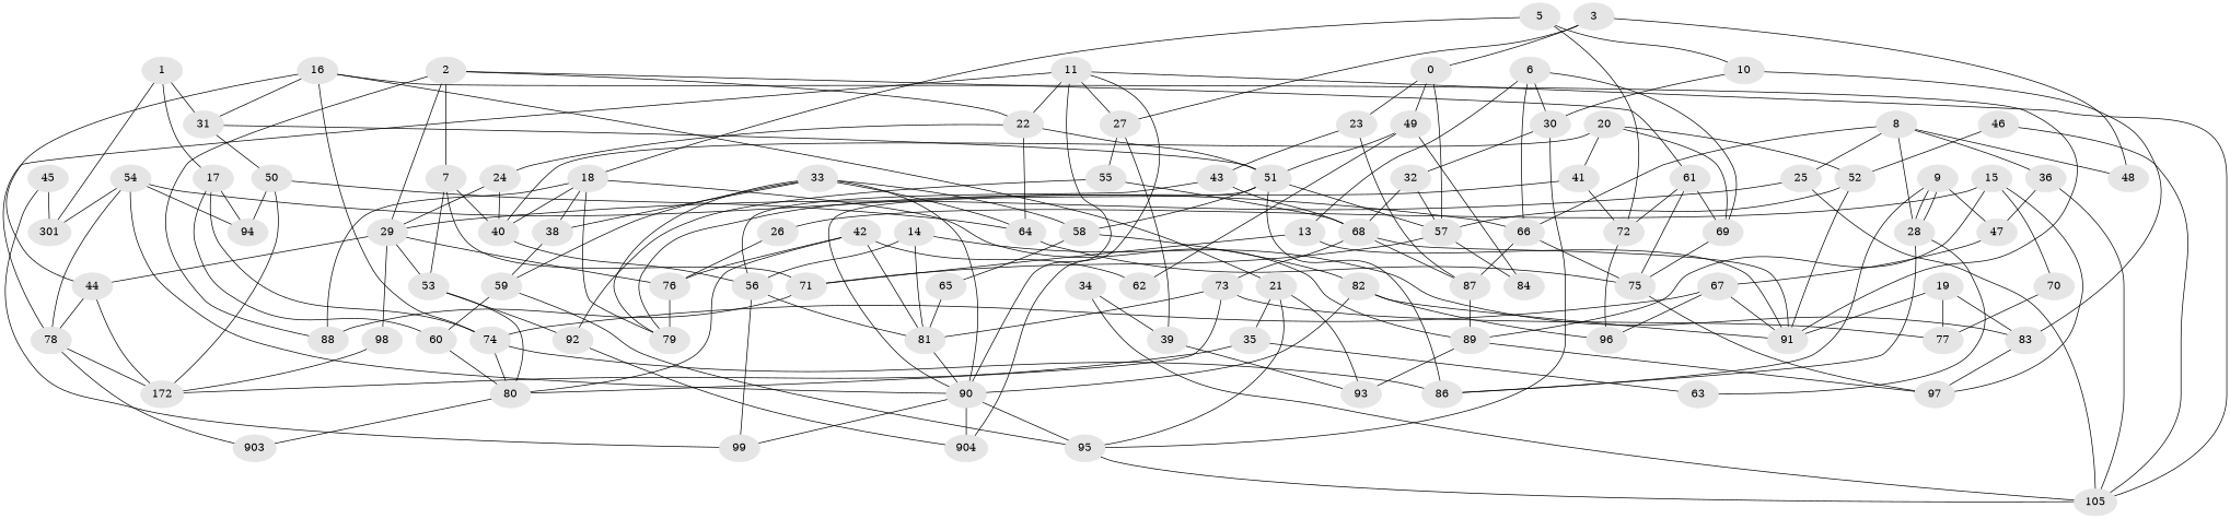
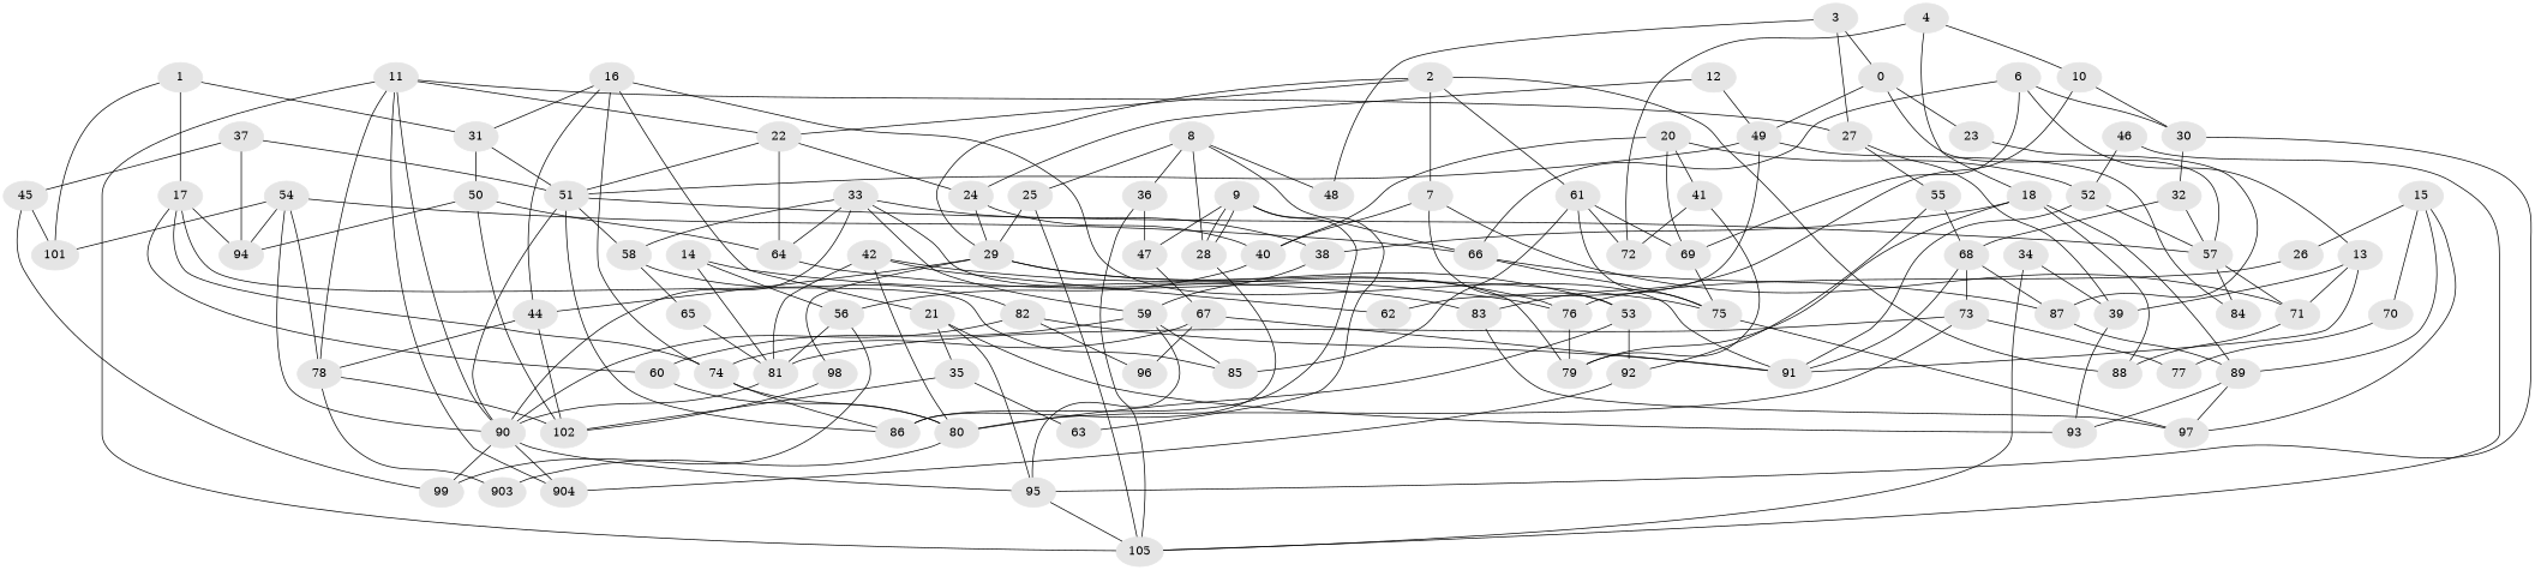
  graph {
    node [color=gray90 style=filled]
    1
    17
    31
-   101 [label=301]
+   101
    74
    60
+   85
    94
    51
    50
    2
    7
    22
    29
    61
    88
    40
    53
    71
    24
    64
    44
    76
    98
    72
    69
    75
    n28 [label=0]
    3
    27
    48
    23
    49
    57
    39
    55
-   4 [label=5]
+   4
    10
    18
    30
    83
    89
    38
    79
    96
-   43
    87
    62
    84
    6
    13
    66
    91
    95
    32
    56
    80
    92
    8
    25
    28
    36
    n63 [label=105]
    86
    47
    9
    63
    67
    97
    11
    78
    90
    n73 [label=904]
-   102 [label=172]
+   102
    n75 [label=903]
    99
+   12
    93
    14
    81
    15
    26
    70
    77
    16
    21
    35
    59
-   19
    20
    41
    52
    58
    68
    73
    33
    65
    82
    34
+   37
    45
    42
    46
    54
    1 -- 17
    1 -- 31
    1 -- 101
    17 -- 74
    17 -- 60
+   17 -- 85
    17 -- 94
    31 -- 51
    31 -- 50
    74 -- 80
    74 -- 86
    60 -- 80
    51 -- 57
    51 -- 86
    51 -- 90
    51 -- 58
    50 -- 94
    50 -- 64
    50 -- 102
    2 -- 7
    2 -- 22
    2 -- 29
    2 -- 61
    2 -- 88
    7 -- 40
    7 -- 53
    7 -- 71
    22 -- 51
    22 -- 24
    22 -- 64
    29 -- 53
    29 -- 44
    29 -- 76
    29 -- 98
+   61 -- 85
    61 -- 72
    61 -- 69
    61 -- 75
    40 -- 56
    53 -- 80
    53 -- 92
    71 -- 88
    24 -- 29
    24 -- 40
    64 -- 75
    44 -- 78
    44 -- 102
    76 -- 79
    98 -- 102
-   72 -- 96
    69 -- 75
    75 -- 97
    n28 -- 23
    n28 -- 49
    n28 -- 57
    3 -- n28
    3 -- 27
    3 -- 48
    27 -- 39
    27 -- 55
-   23 -- 43
    23 -- 87
    49 -- 51
    49 -- 62
    49 -- 84
    57 -- 71
    57 -- 84
    39 -- 93
    55 -- 92
    55 -- 68
    4 -- 72
    4 -- 10
    4 -- 18
    10 -- 30
    10 -- 83
    18 -- 88
-   18 -- 40
    18 -- 89
    18 -- 38
    18 -- 79
    30 -- 95
    30 -- 32
    83 -- 97
    89 -- 97
    89 -- 93
    38 -- 59
-   43 -- 56
-   43 -- 68
    87 -- 89
    6 -- 69
    6 -- 30
    6 -- 13
    6 -- 66
    13 -- 71
+   13 -- 39
    13 -- 91
    66 -- 75
    66 -- 87
    95 -- n63
    32 -- 57
    32 -- 68
    56 -- 99
    56 -- 81
    80 -- n75
    92 -- n73
    8 -- 48
    8 -- 66
    8 -- 25
    8 -- 28
    8 -- 36
    25 -- 29
    25 -- n63
    28 -- 86
    36 -- n63
    36 -- 47
    47 -- 67
    9 -- 28
    9 -- 28
    9 -- 86
    9 -- 47
-   28 -- 63
+   9 -- 63
    67 -- 74
    67 -- 96
    67 -- 91
    11 -- 22
    11 -- 27
    11 -- n63
    11 -- 78
    11 -- 90
    11 -- n73
    78 -- 102
    78 -- n75
    90 -- 95
    90 -- n73
    90 -- 99
+   12 -- 24
+   12 -- 49
    14 -- 83
    14 -- 56
    14 -- 81
    81 -- 90
    15 -- 89
    15 -- 97
    15 -- 26
    15 -- 70
    26 -- 76
    70 -- 77
    16 -- 31
    16 -- 74
    16 -- 44
    16 -- 91
    16 -- 21
    21 -- 95
    21 -- 93
    21 -- 35
    35 -- 63
    35 -- 102
    59 -- 60
+   59 -- 85
    59 -- 95
-   19 -- 83
-   19 -- 91
-   19 -- 77
    20 -- 40
    20 -- 69
    20 -- 41
    20 -- 52
    41 -- 72
    41 -- 79
    52 -- 57
    52 -- 91
    58 -- 65
    58 -- 82
    68 -- 87
    68 -- 91
    68 -- 73
    73 -- 80
    73 -- 81
    73 -- 77
    33 -- 64
    33 -- 38
    33 -- 79
    33 -- 90
    33 -- 59
    33 -- 58
    65 -- 81
    82 -- 96
    82 -- 91
    82 -- 90
    34 -- 39
    34 -- n63
+   37 -- 94
+   37 -- 51
+   37 -- 45
    45 -- 101
    45 -- 99
    42 -- 76
    42 -- 62
    42 -- 80
    42 -- 81
    46 -- n63
    46 -- 52
    54 -- 101
    54 -- 94
    54 -- 66
    54 -- 78
    54 -- 90
  }
